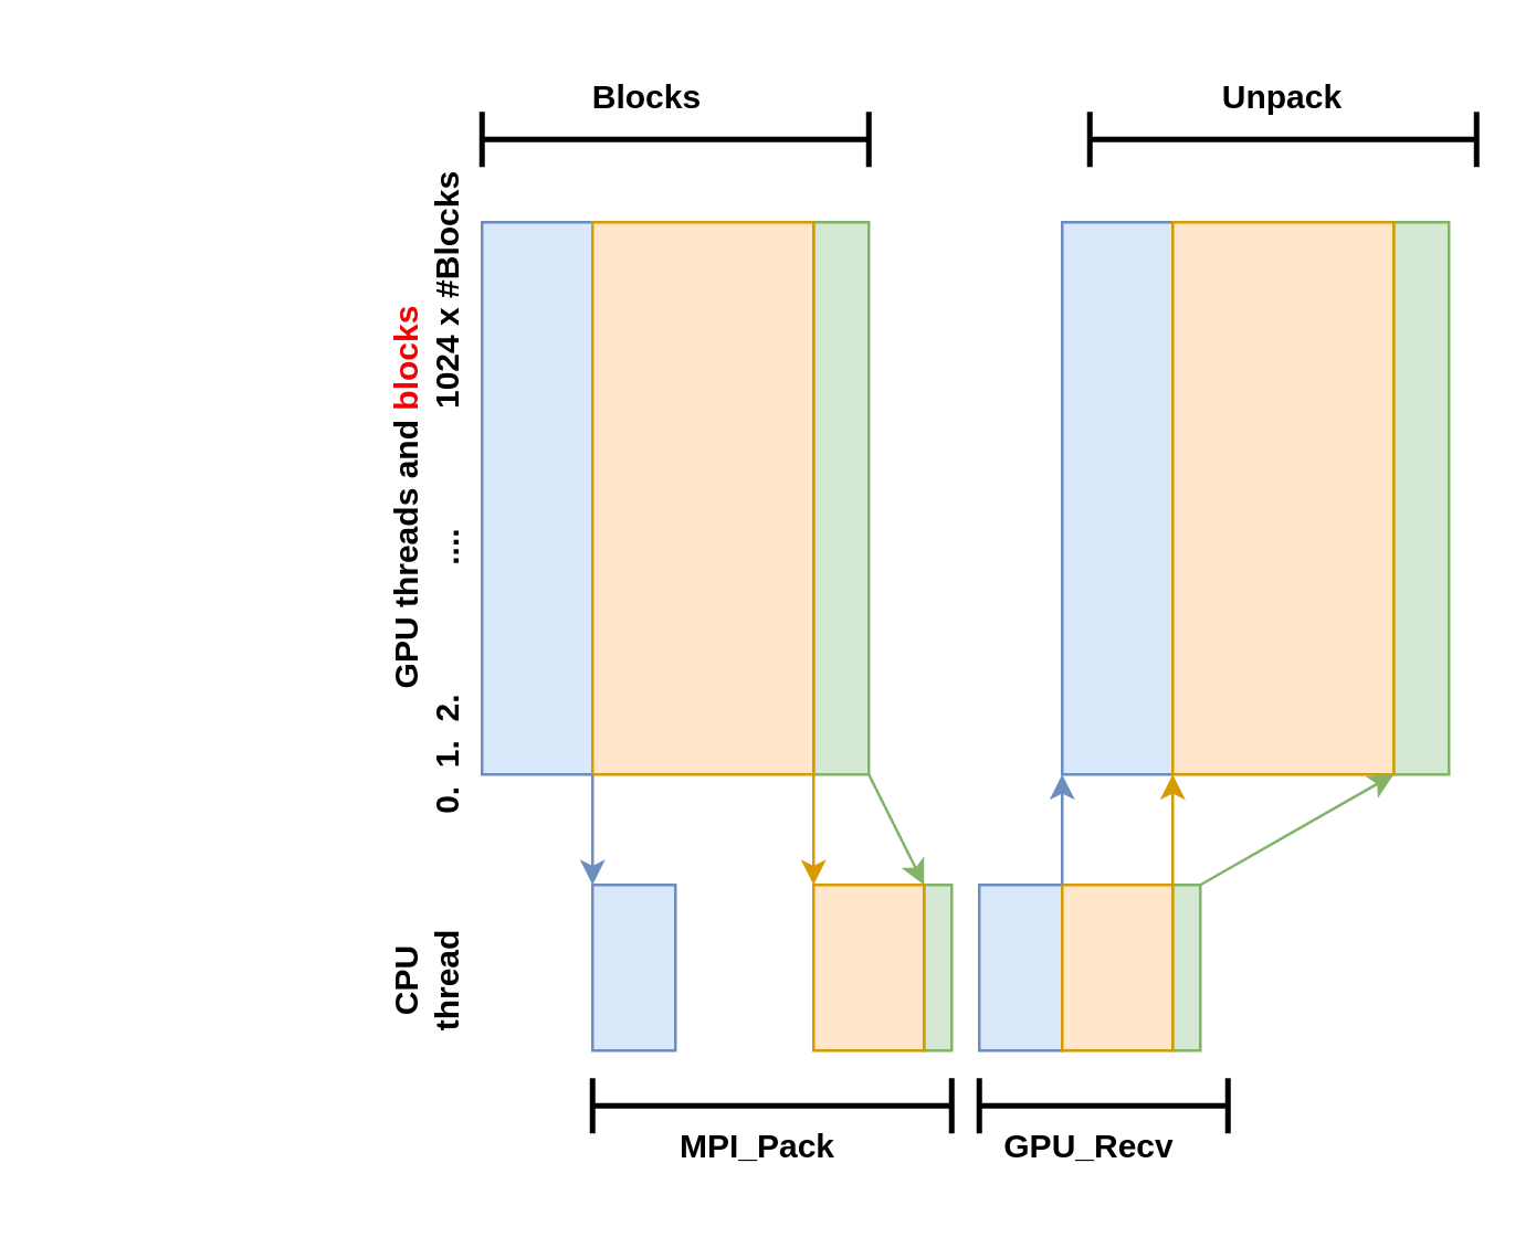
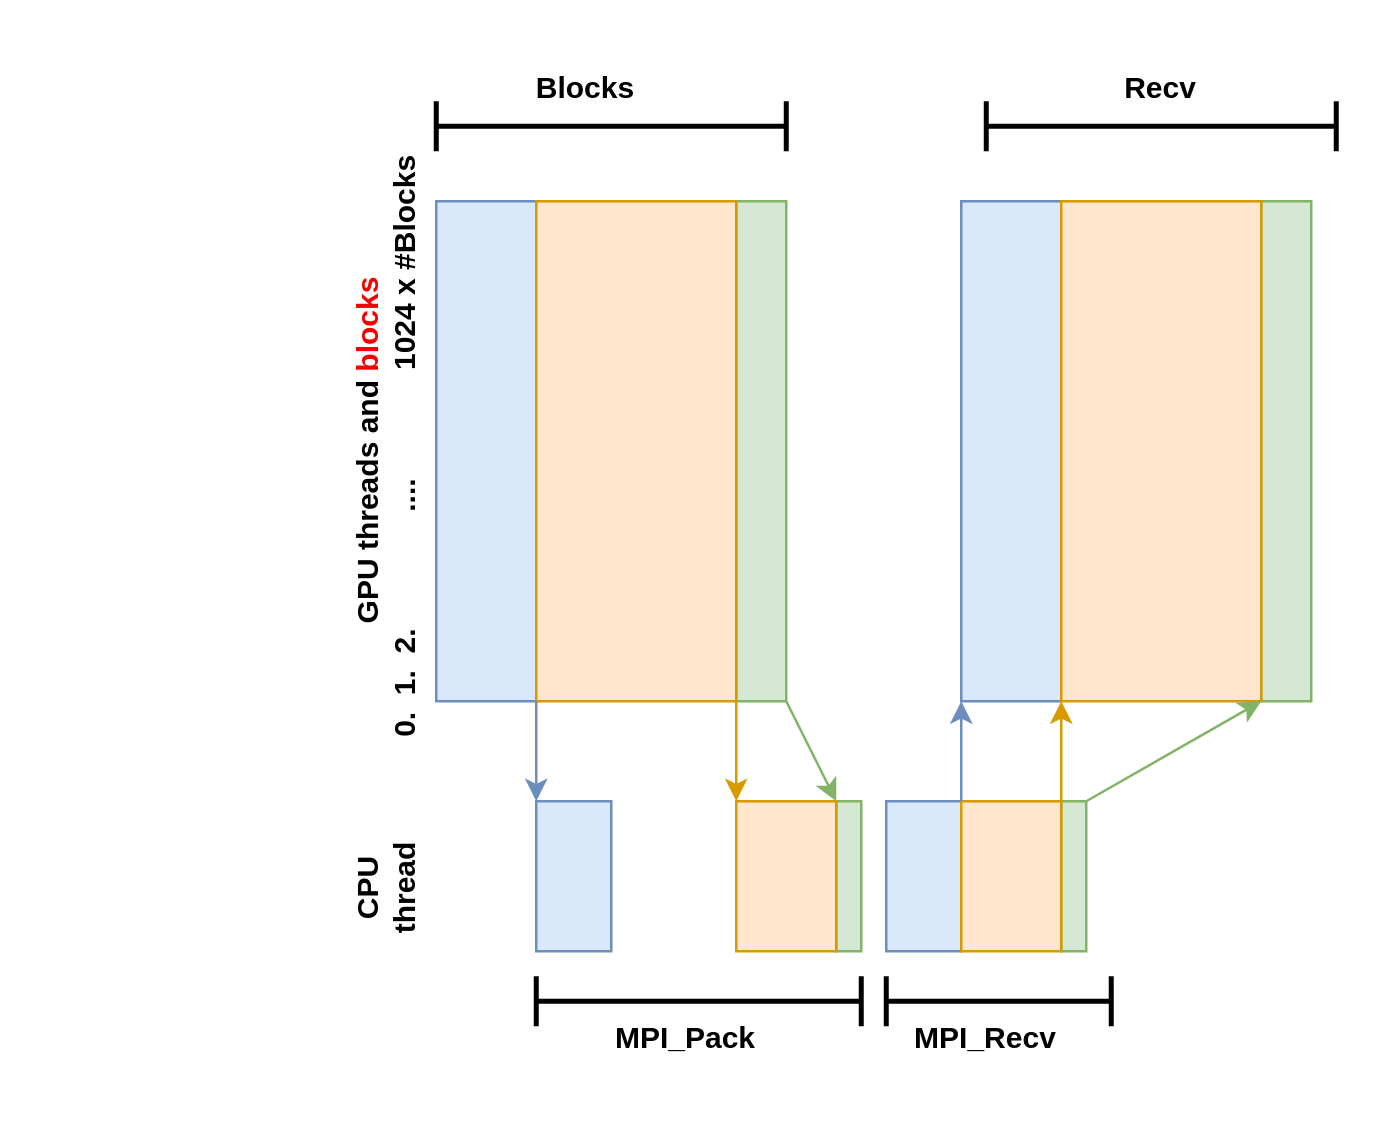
  <mxCell id="0" />
  <mxCell id="1" parent="0" />
  <mxCell id="2" value="" style="rounded=0;whiteSpace=wrap;html=1;fillColor=#dae8fc;strokeColor=#6c8ebf;" parent="1" vertex="1"><mxGeometry x="174" y="80" width="40" height="200" as="geometry" /></mxCell>
  <mxCell id="3" value="" style="rounded=0;whiteSpace=wrap;html=1;fillColor=#d5e8d4;strokeColor=#82b366;" parent="1" vertex="1"><mxGeometry x="294" y="80" width="20" height="200" as="geometry" /></mxCell>
  <mxCell id="4" value="" style="rounded=0;whiteSpace=wrap;html=1;fillColor=#ffe6cc;strokeColor=#d79b00;" parent="1" vertex="1"><mxGeometry x="214" y="80" width="80" height="200" as="geometry" /></mxCell>
  <mxCell id="5" value="&lt;b&gt;GPU threads and &lt;font color=&quot;#f20202&quot;&gt;blocks&lt;/font&gt;&lt;br&gt;&amp;nbsp;0.&amp;nbsp; 1.&amp;nbsp; 2.&amp;nbsp; &amp;nbsp; &amp;nbsp; &amp;nbsp; &amp;nbsp; &amp;nbsp; &amp;nbsp; ....&amp;nbsp; &amp;nbsp; &amp;nbsp; &amp;nbsp; &amp;nbsp; &amp;nbsp; &amp;nbsp;1024 x #Blocks&lt;br&gt;&lt;/b&gt;" style="text;html=1;strokeColor=none;fillColor=none;align=center;verticalAlign=middle;whiteSpace=wrap;rounded=0;rotation=-90;" parent="1" vertex="1"><mxGeometry x="20.25" y="165" width="267.5" height="30" as="geometry" /></mxCell>
  <mxCell id="6" value="&lt;b&gt;CPU thread&lt;/b&gt;" style="text;html=1;strokeColor=none;fillColor=none;align=center;verticalAlign=middle;whiteSpace=wrap;rounded=0;rotation=-90;" parent="1" vertex="1"><mxGeometry x="124" y="340" width="60" height="30" as="geometry" /></mxCell>
  <mxCell id="7" value="" style="rounded=0;whiteSpace=wrap;html=1;fillColor=#dae8fc;strokeColor=#6c8ebf;" parent="1" vertex="1"><mxGeometry x="384" y="80" width="40" height="200" as="geometry" /></mxCell>
  <mxCell id="8" value="" style="rounded=0;whiteSpace=wrap;html=1;fillColor=#d5e8d4;strokeColor=#82b366;" parent="1" vertex="1"><mxGeometry x="504" y="80" width="20" height="200" as="geometry" /></mxCell>
  <mxCell id="9" value="" style="rounded=0;whiteSpace=wrap;html=1;fillColor=#ffe6cc;strokeColor=#d79b00;" parent="1" vertex="1"><mxGeometry x="424" y="80" width="80" height="200" as="geometry" /></mxCell>
  <mxCell id="10" value="" style="rounded=0;whiteSpace=wrap;html=1;fillColor=#dae8fc;strokeColor=#6c8ebf;" parent="1" vertex="1"><mxGeometry x="214" y="320" width="30" height="60" as="geometry" /></mxCell>
  <mxCell id="11" value="" style="rounded=0;whiteSpace=wrap;html=1;fillColor=#d5e8d4;strokeColor=#82b366;" parent="1" vertex="1"><mxGeometry x="334" y="320" width="10" height="60" as="geometry" /></mxCell>
  <mxCell id="12" value="" style="rounded=0;whiteSpace=wrap;html=1;fillColor=#ffe6cc;strokeColor=#d79b00;" parent="1" vertex="1"><mxGeometry x="294" y="320" width="40" height="60" as="geometry" /></mxCell>
  <mxCell id="13" value="" style="rounded=0;whiteSpace=wrap;html=1;fillColor=#d5e8d4;strokeColor=#82b366;" parent="1" vertex="1"><mxGeometry x="424" y="320" width="10" height="60" as="geometry" /></mxCell>
  <mxCell id="14" value="" style="rounded=0;whiteSpace=wrap;html=1;fillColor=#dae8fc;strokeColor=#6c8ebf;" parent="1" vertex="1"><mxGeometry x="354" y="320" width="30" height="60" as="geometry" /></mxCell>
  <mxCell id="15" value="" style="rounded=0;whiteSpace=wrap;html=1;fillColor=#ffe6cc;strokeColor=#d79b00;" parent="1" vertex="1"><mxGeometry x="384" y="320" width="40" height="60" as="geometry" /></mxCell>
  <mxCell id="16" value="" style="endArrow=classic;html=1;rounded=0;exitX=0;exitY=1;exitDx=0;exitDy=0;fillColor=#dae8fc;strokeColor=#6c8ebf;" parent="1" source="4" edge="1"><mxGeometry width="50" height="50" relative="1" as="geometry"><mxPoint x="484" y="340" as="sourcePoint" /><mxPoint x="214" y="320" as="targetPoint" /></mxGeometry></mxCell>
  <mxCell id="17" value="" style="endArrow=classic;html=1;rounded=0;exitX=1;exitY=1;exitDx=0;exitDy=0;fillColor=#d5e8d4;strokeColor=#82b366;entryX=0;entryY=0;entryDx=0;entryDy=0;" parent="1" source="3" target="11" edge="1"><mxGeometry width="50" height="50" relative="1" as="geometry"><mxPoint x="254" y="280" as="sourcePoint" /><mxPoint x="354" y="330" as="targetPoint" /></mxGeometry></mxCell>
  <mxCell id="18" value="" style="endArrow=classic;html=1;rounded=0;exitX=1;exitY=1;exitDx=0;exitDy=0;fillColor=#ffe6cc;strokeColor=#d79b00;" parent="1" source="4" edge="1"><mxGeometry width="50" height="50" relative="1" as="geometry"><mxPoint x="294" y="280" as="sourcePoint" /><mxPoint x="294" y="320" as="targetPoint" /></mxGeometry></mxCell>
  <mxCell id="19" value="" style="endArrow=classic;html=1;rounded=0;exitX=1;exitY=0;exitDx=0;exitDy=0;entryX=0;entryY=1;entryDx=0;entryDy=0;fillColor=#dae8fc;strokeColor=#6c8ebf;" parent="1" source="14" target="7" edge="1"><mxGeometry width="50" height="50" relative="1" as="geometry"><mxPoint x="484" y="340" as="sourcePoint" /><mxPoint x="534" y="290" as="targetPoint" /></mxGeometry></mxCell>
  <mxCell id="20" value="" style="endArrow=classic;html=1;rounded=0;exitX=1;exitY=0;exitDx=0;exitDy=0;entryX=1;entryY=1;entryDx=0;entryDy=0;fillColor=#d5e8d4;strokeColor=#82b366;" parent="1" source="13" target="9" edge="1"><mxGeometry width="50" height="50" relative="1" as="geometry"><mxPoint x="384" y="330" as="sourcePoint" /><mxPoint x="384" y="290" as="targetPoint" /></mxGeometry></mxCell>
  <mxCell id="21" value="" style="endArrow=classic;html=1;rounded=0;exitX=1;exitY=0;exitDx=0;exitDy=0;entryX=0;entryY=1;entryDx=0;entryDy=0;fillColor=#ffe6cc;strokeColor=#d79b00;" parent="1" source="15" target="9" edge="1"><mxGeometry width="50" height="50" relative="1" as="geometry"><mxPoint x="394" y="340" as="sourcePoint" /><mxPoint x="394" y="300" as="targetPoint" /></mxGeometry></mxCell>
  <mxCell id="22" value="" style="shape=crossbar;whiteSpace=wrap;html=1;rounded=1;strokeWidth=2;" parent="1" vertex="1"><mxGeometry x="174" y="40" width="140" height="20" as="geometry" /></mxCell>
  <mxCell id="23" value="" style="shape=crossbar;whiteSpace=wrap;html=1;rounded=1;strokeWidth=2;" parent="1" vertex="1"><mxGeometry x="394" y="40" width="140" height="20" as="geometry" /></mxCell>
  <mxCell id="24" value="" style="shape=crossbar;whiteSpace=wrap;html=1;rounded=1;strokeWidth=2;" parent="1" vertex="1"><mxGeometry x="214" y="390" width="130" height="20" as="geometry" /></mxCell>
  <mxCell id="25" value="" style="shape=crossbar;whiteSpace=wrap;html=1;rounded=1;strokeWidth=2;" parent="1" vertex="1"><mxGeometry x="354" y="390" width="90" height="20" as="geometry" /></mxCell>
  <mxCell id="26" value="&lt;b&gt;Blocks&lt;/b&gt;" style="text;html=1;strokeColor=none;fillColor=none;align=center;verticalAlign=middle;whiteSpace=wrap;rounded=0;" parent="1" vertex="1"><mxGeometry x="204" y="20" width="60" height="30" as="geometry" /></mxCell>
- <mxCell id="27" value="&lt;b&gt;Unpack&lt;/b&gt;" style="text;html=1;strokeColor=none;fillColor=none;align=center;verticalAlign=middle;whiteSpace=wrap;rounded=0;" parent="1" vertex="1"><mxGeometry x="434" y="20" width="60" height="30" as="geometry" /></mxCell>
+ <mxCell id="27" value="&lt;b&gt;Recv&lt;/b&gt;" style="text;html=1;strokeColor=none;fillColor=none;align=center;verticalAlign=middle;whiteSpace=wrap;rounded=0;" parent="1" vertex="1"><mxGeometry x="434" y="20" width="60" height="30" as="geometry" /></mxCell>
  <mxCell id="28" value="&lt;b&gt;MPI_Pack&lt;/b&gt;" style="text;html=1;strokeColor=none;fillColor=none;align=center;verticalAlign=middle;whiteSpace=wrap;rounded=0;" parent="1" vertex="1"><mxGeometry x="244" y="400" width="60" height="30" as="geometry" /></mxCell>
- <mxCell id="29" value="&lt;b&gt;GPU_Recv&lt;/b&gt;" style="text;html=1;strokeColor=none;fillColor=none;align=center;verticalAlign=middle;whiteSpace=wrap;rounded=0;" parent="1" vertex="1"><mxGeometry x="364" y="400" width="60" height="30" as="geometry" /></mxCell>
+ <mxCell id="29" value="&lt;b&gt;MPI_Recv&lt;/b&gt;" style="text;html=1;strokeColor=none;fillColor=none;align=center;verticalAlign=middle;whiteSpace=wrap;rounded=0;" parent="1" vertex="1"><mxGeometry x="364" y="400" width="60" height="30" as="geometry" /></mxCell>
